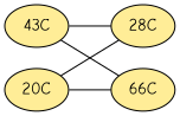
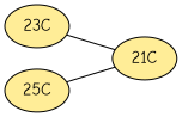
  graph {
    fontname="Comic Neue"
    rankdir=LR
    node [fillcolor="#FFED97" fontname="Comic Neue" style=radial]
    edge [fontname="Comic Neue" penwidth=1]
-   "43C"
-   "28C"
-   "66C"
-   "25C" [label="20C"]
+   "43C" [label="23C"]
+   "28C" [label="21C"]
+   "25C"
    "43C" -- "28C"
-   "43C" -- "66C"
    "25C" -- "28C"
-   "25C" -- "66C"
  }
